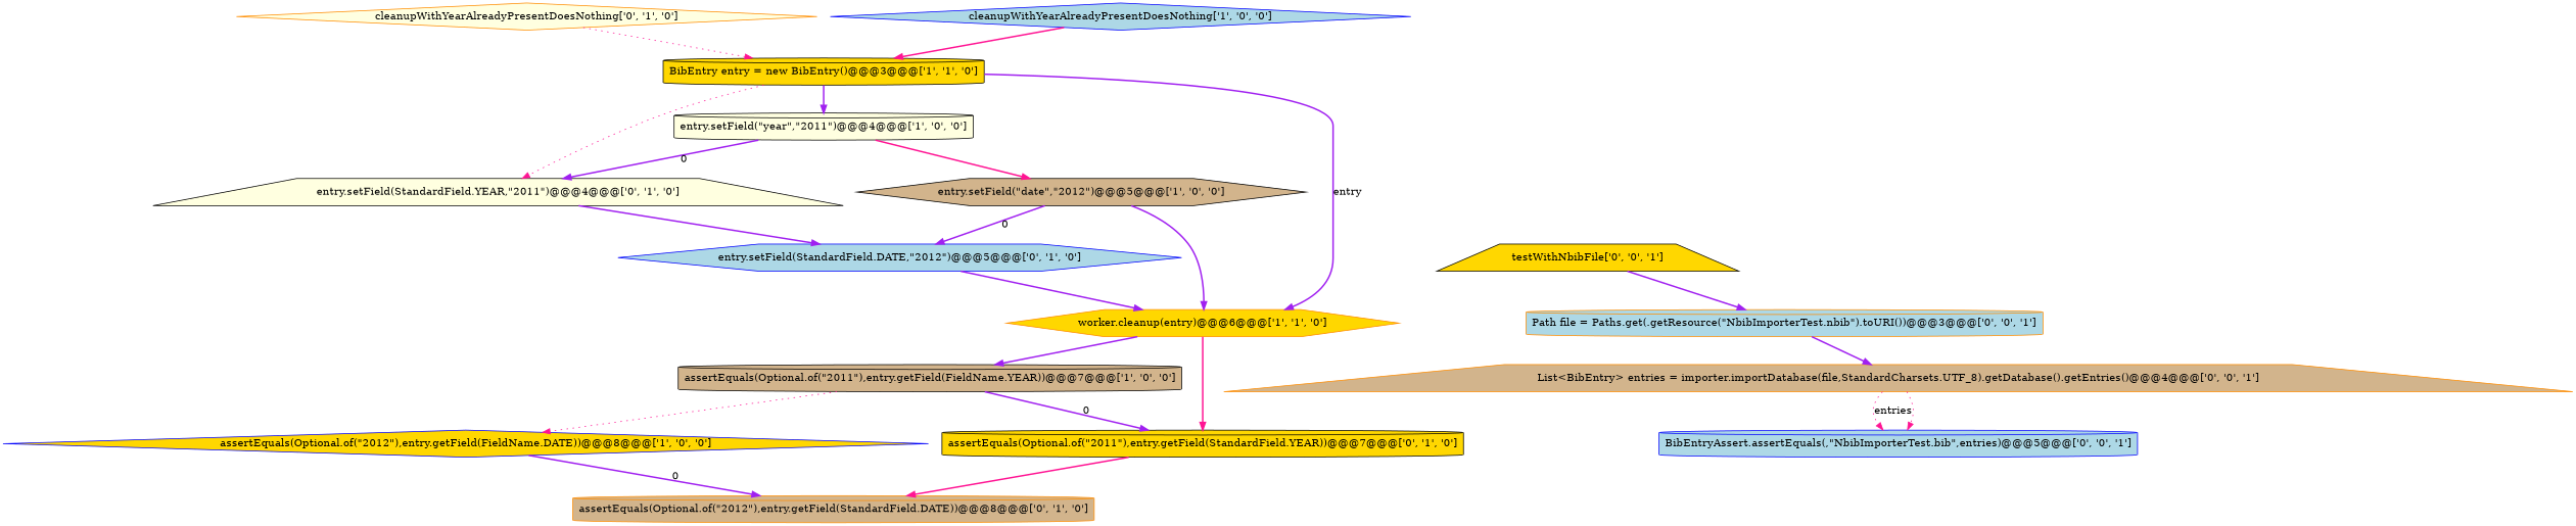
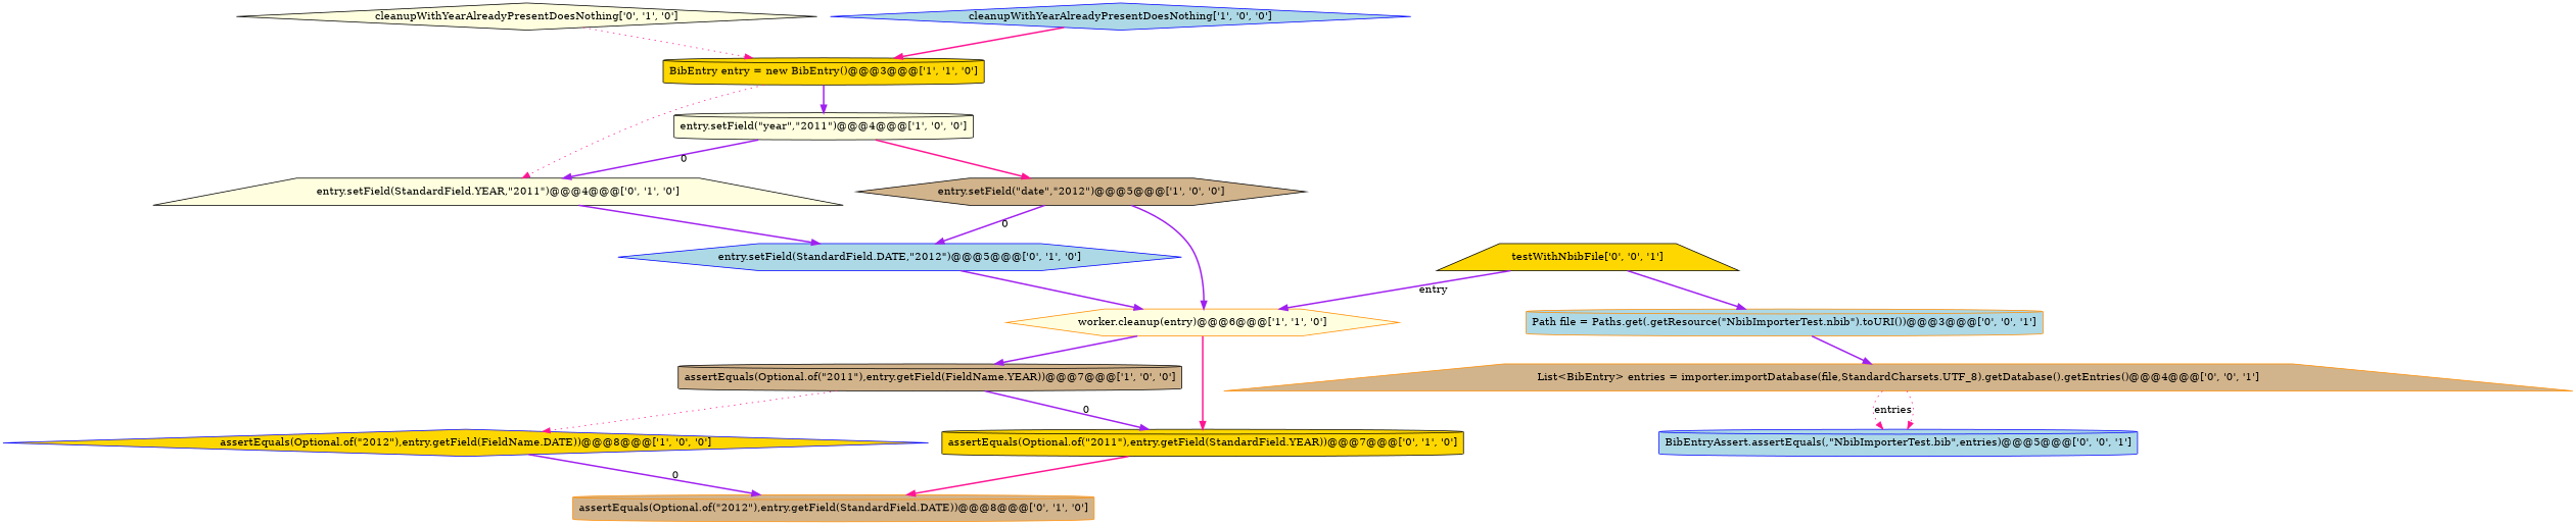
  digraph {
    node [color=black fillcolor=tan shape=cylinder style=filled]
    edge [color=purple style=bold]
    n1 [label="entry.setField(\"date\",\"2012\")@@@5@@@['1', '0', '0']" shape=hexagon]
-   n2 [color=darkorange fillcolor=gold label="worker.cleanup(entry)@@@6@@@['1', '1', '0']" shape=hexagon]
+   n2 [color=darkorange fillcolor=lightyellow label="worker.cleanup(entry)@@@6@@@['1', '1', '0']" shape=hexagon]
    n3 [color=blue fillcolor=lightblue label="entry.setField(StandardField.DATE,\"2012\")@@@5@@@['0', '1', '0']" shape=hexagon]
    n4 [label="assertEquals(Optional.of(\"2011\"),entry.getField(FieldName.YEAR))@@@7@@@['1', '0', '0']"]
    n5 [fillcolor=gold label="assertEquals(Optional.of(\"2011\"),entry.getField(StandardField.YEAR))@@@7@@@['0', '1', '0']"]
-   n6 [color=darkorange fillcolor=lightyellow label="cleanupWithYearAlreadyPresentDoesNothing['0', '1', '0']" shape=diamond]
+   n6 [fillcolor=lightyellow label="cleanupWithYearAlreadyPresentDoesNothing['0', '1', '0']" shape=diamond]
    n7 [fillcolor=gold label="BibEntry entry = new BibEntry()@@@3@@@['1', '1', '0']"]
    n8 [fillcolor=lightyellow label="entry.setField(StandardField.YEAR,\"2011\")@@@4@@@['0', '1', '0']" shape=trapezium]
    n9 [fillcolor=lightyellow label="entry.setField(\"year\",\"2011\")@@@4@@@['1', '0', '0']"]
    n10 [color=darkorange label="List<BibEntry> entries = importer.importDatabase(file,StandardCharsets.UTF_8).getDatabase().getEntries()@@@4@@@['0', '0', '1']" shape=trapezium]
    n11 [color=blue fillcolor=lightblue label="BibEntryAssert.assertEquals(,\"NbibImporterTest.bib\",entries)@@@5@@@['0', '0', '1']"]
    n12 [color=blue fillcolor=lightblue label="cleanupWithYearAlreadyPresentDoesNothing['1', '0', '0']" shape=diamond]
    n13 [color=darkorange label="assertEquals(Optional.of(\"2012\"),entry.getField(StandardField.DATE))@@@8@@@['0', '1', '0']"]
    n14 [color=blue fillcolor=gold label="assertEquals(Optional.of(\"2012\"),entry.getField(FieldName.DATE))@@@8@@@['1', '0', '0']" shape=diamond]
    n15 [fillcolor=gold label="testWithNbibFile['0', '0', '1']" shape=trapezium]
    n16 [color=darkorange fillcolor=lightblue label="Path file = Paths.get(.getResource(\"NbibImporterTest.nbib\").toURI())@@@3@@@['0', '0', '1']"]
    n1 -> n2
    n1 -> n3 [label=0]
    n2 -> n4
    n2 -> n5 [color=deeppink]
    n3 -> n2
    n4 -> n5 [label=0]
    n4 -> n14 [color=deeppink style=dotted]
    n5 -> n13 [color=deeppink]
    n6 -> n7 [color=deeppink style=dotted]
-   n7 -> n2 [label=entry]
+   n15 -> n2 [label=entry]
    n7 -> n8 [color=deeppink style=dotted]
    n7 -> n9
    n8 -> n3
    n9 -> n1 [color=deeppink]
    n9 -> n8 [label=0]
    n10 -> n11 [color=deeppink label=entries style=dotted]
    n10 -> n11 [color=deeppink style=dotted]
    n12 -> n7 [color=deeppink]
    n14 -> n13 [label=0]
    n15 -> n16
    n16 -> n10
  }
